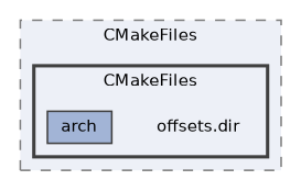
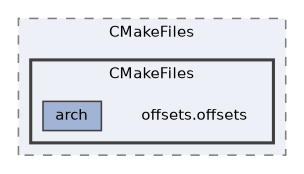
  digraph {
    compound=true
    node [fontname=Helvetica fontsize=10]
-   n1 [height=0.2 label="offsets.dir" shape=plaintext width=0.4]
+   n1 [height=0.2 label="offsets.offsets" shape=plaintext width=0.4]
    n2 [color=grey25 fillcolor="#a2b4d6" height=0.2 label=arch shape=box style=filled width=0.4]
    subgraph cluster_1 {
      bgcolor="#edf0f7"
      fontname=Helvetica
      fontsize=10
      label=CMakeFiles
      pencolor=grey50
      style="filled,dashed"
      subgraph cluster_2 {
        bgcolor="#edf0f7"
        fontname=Helvetica
        fontsize=10
        pencolor=grey25
        style="filled,bold"
        n1
        n2
      }
    }
  }
